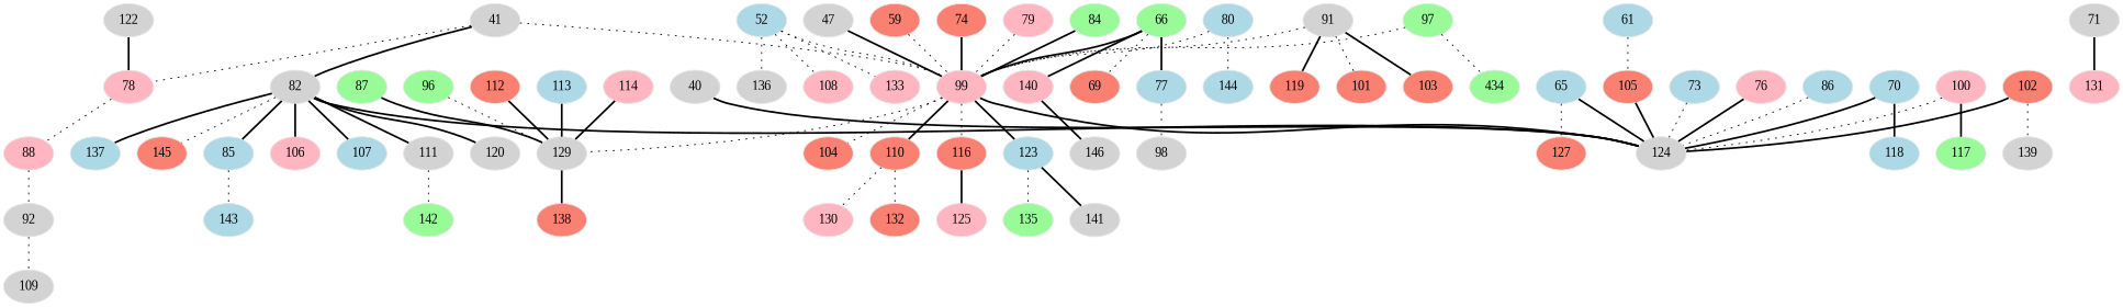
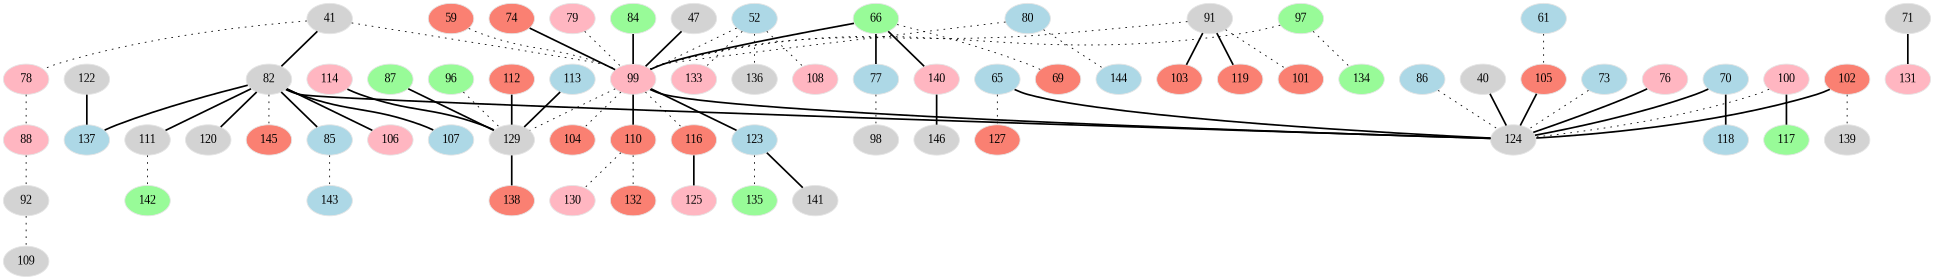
  graph {
    fontname="Liberation Serif"
    node [color=gray90 fillcolor=lightgrey fontname="Liberation Serif" style=filled]
    edge [fontname="Liberation Serif" style=bold]
    124 [super="+6+14+115"]
    40
    41 [super="+9"]
    78 [fillcolor=lightpink]
    82 [super="+57+81"]
    99 [fillcolor=lightpink super="+4+8+18+21"]
    88 [fillcolor=lightpink]
    85 [fillcolor=lightblue super="+51"]
    106 [fillcolor=lightpink]
    107 [fillcolor=lightblue]
    111
    120
    137 [fillcolor=lightblue super="+90"]
    145 [fillcolor=salmon]
    129 [super="+68+64+28+128"]
    104 [fillcolor=salmon super="+33"]
    110 [fillcolor=salmon super="+63"]
    116 [fillcolor=salmon super="+89+93"]
    123 [fillcolor=lightblue super="+121"]
    47
    52 [fillcolor=lightblue]
    108 [fillcolor=lightpink]
    133 [fillcolor=lightpink super="+95"]
    136
    59 [fillcolor=salmon]
    105 [fillcolor=salmon super="+60"]
    61 [fillcolor=lightblue]
    65 [fillcolor=lightblue]
    127 [fillcolor=salmon]
    66 [fillcolor=palegreen super="+48"]
    69 [fillcolor=salmon]
    77 [fillcolor=lightblue super="+62"]
    140 [fillcolor=lightpink super="+126"]
    98
    146
    70 [fillcolor=lightblue]
    118 [fillcolor=lightblue]
    131 [fillcolor=lightpink]
    71
    73 [fillcolor=lightblue super="+46"]
    74 [fillcolor=salmon]
    76 [fillcolor=lightpink]
    92
    79 [fillcolor=lightpink super="+11"]
    80 [fillcolor=lightblue super="+55"]
    144 [fillcolor=lightblue]
    143 [fillcolor=lightblue]
    142 [fillcolor=palegreen]
    84 [fillcolor=palegreen super="+58"]
    86 [fillcolor=lightblue super="+43"]
    138 [fillcolor=salmon]
    87 [fillcolor=palegreen]
    109
    91 [super="+22+53"]
    101 [fillcolor=salmon]
    103 [fillcolor=salmon]
    119 [fillcolor=salmon]
    96 [fillcolor=palegreen super="+39"]
    97 [fillcolor=palegreen super="+83"]
-   134 [fillcolor=palegreen label=434]
+   134 [fillcolor=palegreen]
    130 [fillcolor=lightpink]
    132 [fillcolor=salmon]
    125 [fillcolor=lightpink]
    135 [fillcolor=palegreen]
    141
    100 [fillcolor=lightpink]
    117 [fillcolor=palegreen]
    102 [fillcolor=salmon]
    139
    112 [fillcolor=salmon]
    113 [fillcolor=lightblue]
    114 [fillcolor=lightpink]
    122
    40 -- 124
    41 -- 78 [style=dotted]
    41 -- 82
    41 -- 99 [style=dotted weight=2]
    78 -- 88 [style=dotted]
    82 -- 124
    82 -- 85
    82 -- 106
    82 -- 107
    82 -- 111
    82 -- 120
    82 -- 137
    82 -- 145 [style=dotted]
    99 -- 124 [weight=2]
    99 -- 129 [style=dotted weight=2]
    99 -- 104 [style=dotted]
    99 -- 110 [weight=2]
    99 -- 116 [style=dotted]
    99 -- 123
    88 -- 92 [style=dotted]
    85 -- 143 [style=dotted]
    111 -- 142 [style=dotted]
    129 -- 138
    110 -- 130 [style=dotted]
    110 -- 132 [style=dotted]
    116 -- 125
    123 -- 135 [style=dotted]
    123 -- 141
    47 -- 99
    52 -- 99 [style=dotted]
    52 -- 108 [style=dotted]
    52 -- 133 [style=dotted weight=2]
    52 -- 136 [style=dotted]
    59 -- 99 [style=dotted]
    105 -- 124
    61 -- 105 [style=dotted]
    65 -- 124
    65 -- 127 [style=dotted]
    66 -- 99
    66 -- 69 [style=dotted]
    66 -- 77 [weight=2]
    66 -- 140
    77 -- 98 [style=dotted]
    140 -- 146
    70 -- 124
    70 -- 118
    71 -- 131
    73 -- 124 [style=dotted]
    74 -- 99
    76 -- 124
    92 -- 109 [style=dotted]
    79 -- 99 [style=dotted]
    80 -- 99 [style=dotted]
    80 -- 144 [style=dotted]
    84 -- 99
    86 -- 124 [style=dotted]
    87 -- 129
    91 -- 99 [style=dotted]
    91 -- 101 [style=dotted]
    91 -- 103
    91 -- 119
    96 -- 129 [style=dotted]
    97 -- 99 [style=dotted]
    97 -- 134 [style=dotted]
    100 -- 124 [style=dotted]
    100 -- 117
    102 -- 124
    102 -- 139 [style=dotted]
    112 -- 129
    113 -- 129
    114 -- 129
-   122 -- 78
+   122 -- 137
  }
